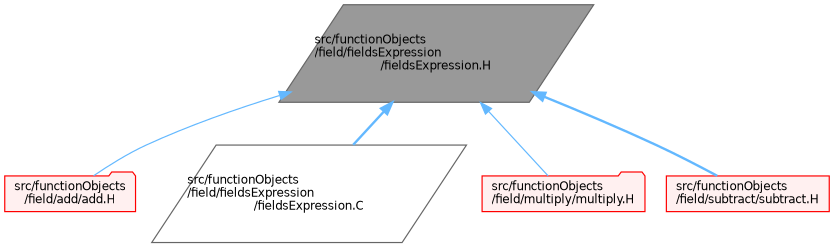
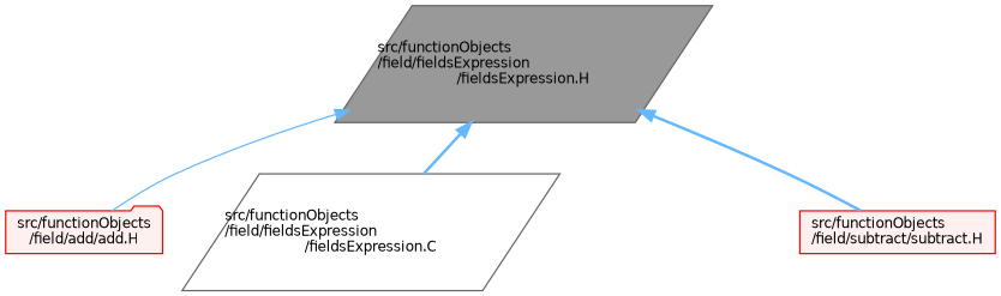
  digraph {
    node [color=red fillcolor="#FFF0F0" fontname=Helvetica fontsize=10 shape=parallelogram style=filled]
    edge [color=steelblue1 dir=back fontname=Helvetica fontsize=10 labelfontname=Helvetica labelfontsize=10 style=solid]
    n1 [color=gray40 fillcolor=grey60 fontcolor=black height=0.2 label="src/functionObjects\l/field/fieldsExpression\l/fieldsExpression.H" width=0.4]
    n2 [height=0.2 label="src/functionObjects\l/field/add/add.H" shape=folder width=0.4]
    n3 [color=grey40 fillcolor=white height=0.2 label="src/functionObjects\l/field/fieldsExpression\l/fieldsExpression.C" width=0.4]
-   n4 [height=0.2 label="src/functionObjects\l/field/multiply/multiply.H" shape=folder width=0.4]
    n5 [height=0.2 label="src/functionObjects\l/field/subtract/subtract.H" shape=box width=0.4]
    n1 -> n2
    n1 -> n3 [style=bold]
-   n1 -> n4
    n1 -> n5 [style=bold]
  }
